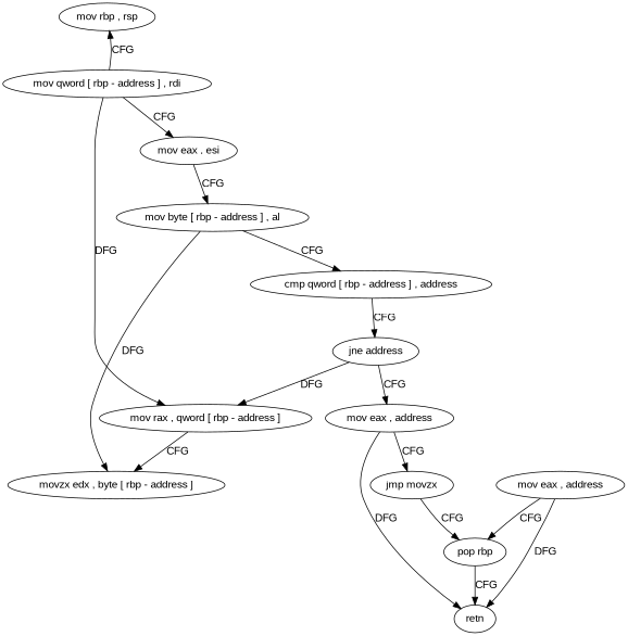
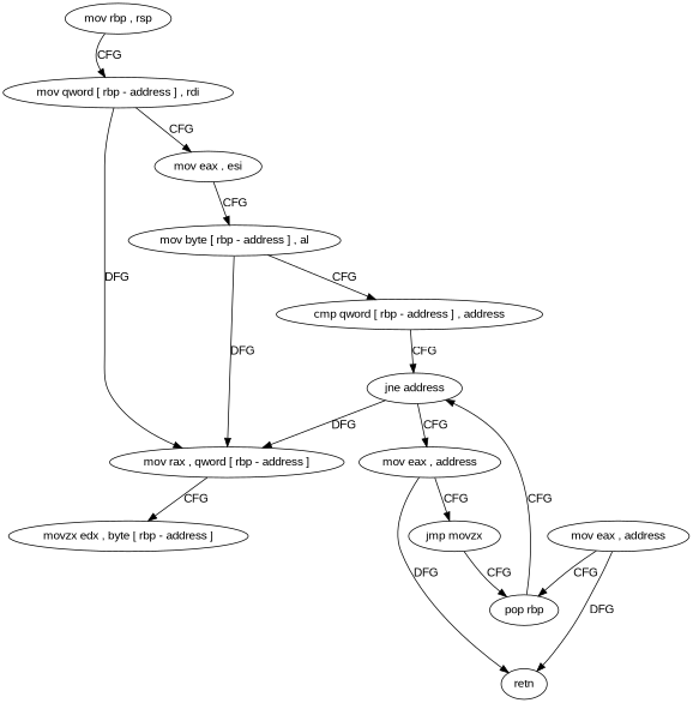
  digraph {
    fontname="Liberation Sans"
    node [fontname="Liberation Sans"]
    edge [fontname="Liberation Sans"]
    n1 [label="mov rbp , rsp"]
    n2 [label="mov qword [ rbp - address ] , rdi"]
    n3 [label="mov eax , esi"]
    n4 [label="mov rax , qword [ rbp - address ]"]
    n5 [label="mov byte [ rbp - address ] , al"]
    n6 [label="jne address"]
    n7 [label="mov eax , address"]
    n8 [label="movzx edx , byte [ rbp - address ]"]
    n9 [label="cmp qword [ rbp - address ] , address"]
    n10 [label="jmp movzx"]
    n11 [label=retn]
    n12 [label="pop rbp"]
    n13 [label="mov eax , address"]
-   n2 -> n1 [label=CFG]
+   n1 -> n2 [label=CFG]
    n2 -> n3 [label=CFG]
    n2 -> n4 [label=DFG]
    n3 -> n5 [label=CFG]
    n4 -> n8 [label=CFG]
-   n5 -> n8 [label=DFG]
+   n5 -> n4 [label=DFG]
    n5 -> n9 [label=CFG]
    n6 -> n4 [label=DFG]
    n6 -> n7 [label=CFG]
    n7 -> n10 [label=CFG]
    n7 -> n11 [label=DFG]
    n9 -> n6 [label=CFG]
    n10 -> n12 [label=CFG]
-   n12 -> n11 [label=CFG]
+   n12 -> n6 [label=CFG]
    n13 -> n11 [label=DFG]
    n13 -> n12 [label=CFG]
  }
